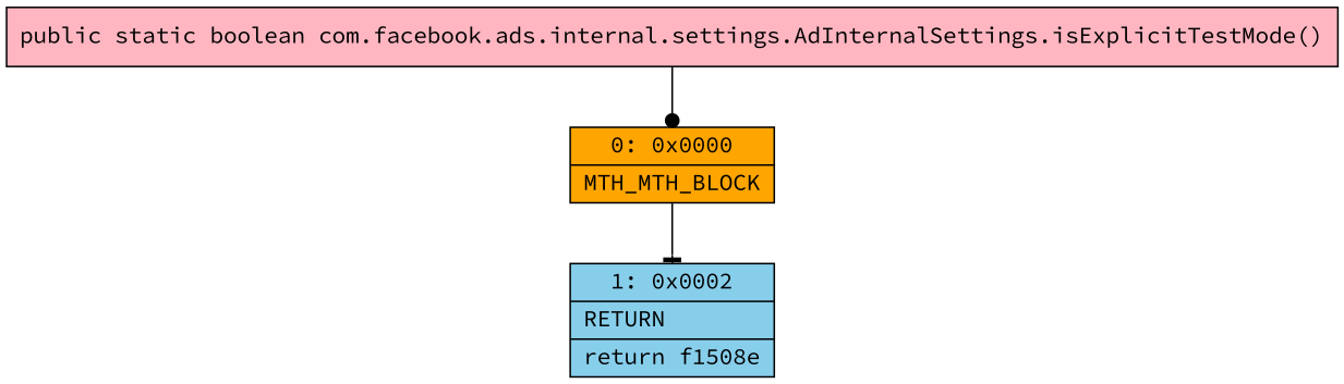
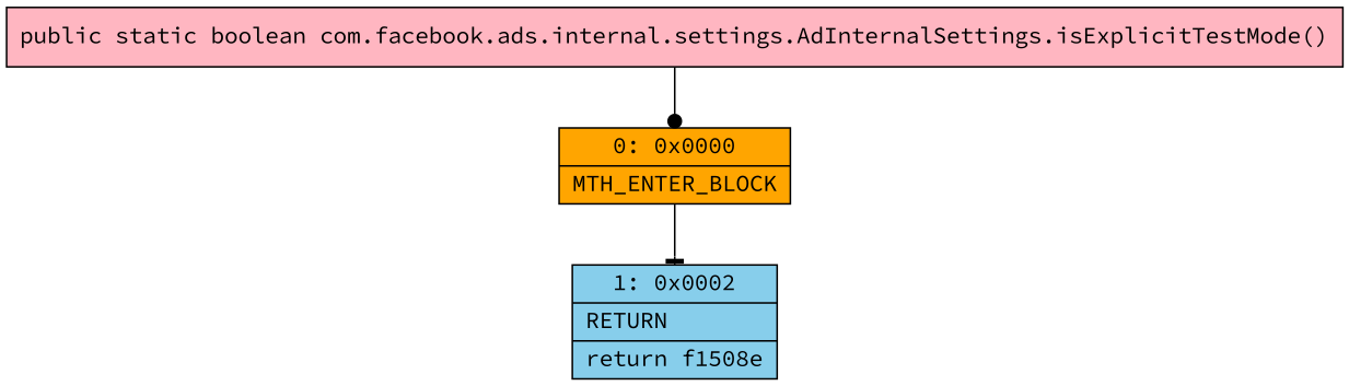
  digraph {
    fontname="Source Code Pro"
    node [shape=record style=filled color=black fontname="Source Code Pro"]
    edge [style=solid fontname="Source Code Pro"]
-   n1 [label="{0\:\ 0x0000|MTH_MTH_BLOCK\l}" fillcolor=orange]
+   n1 [label="{0\:\ 0x0000|MTH_ENTER_BLOCK\l}" fillcolor=orange]
    n2 [label="{1\:\ 0x0002|RETURN\l|return f1508e\l}" fillcolor=skyblue]
    n3 [label="{public static boolean com.facebook.ads.internal.settings.AdInternalSettings.isExplicitTestMode() }" fillcolor=lightpink]
    n1 -> n2 [arrowhead=tee]
    n3 -> n1 [arrowhead=dot]
  }
